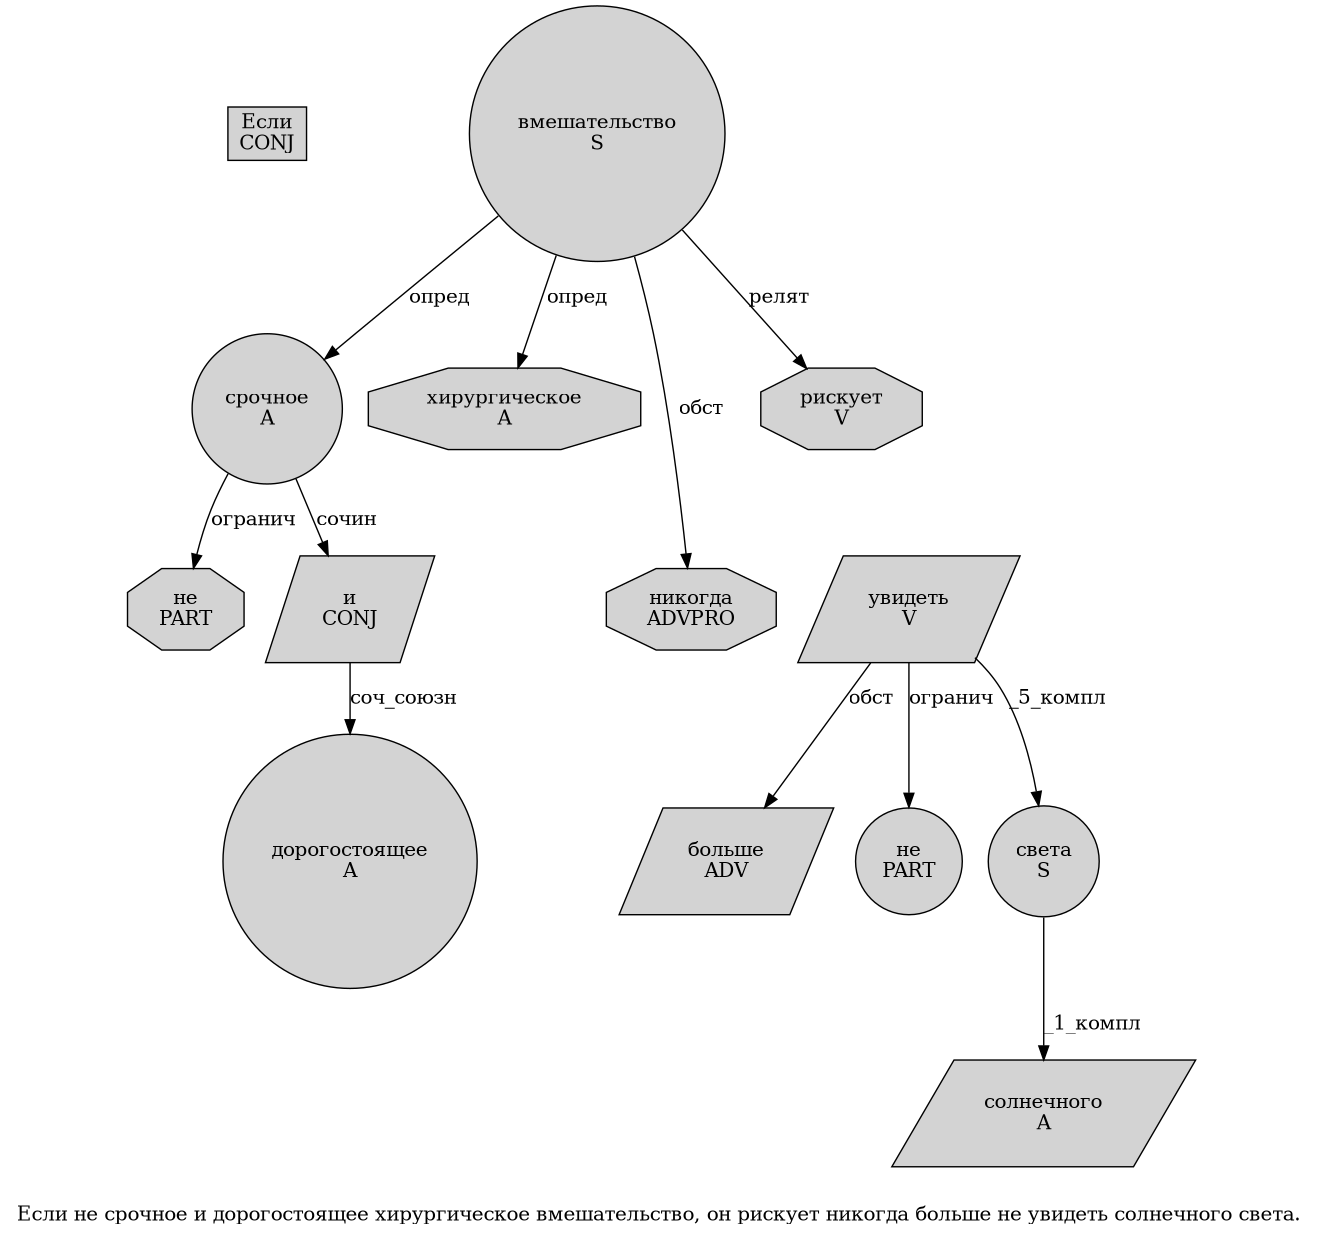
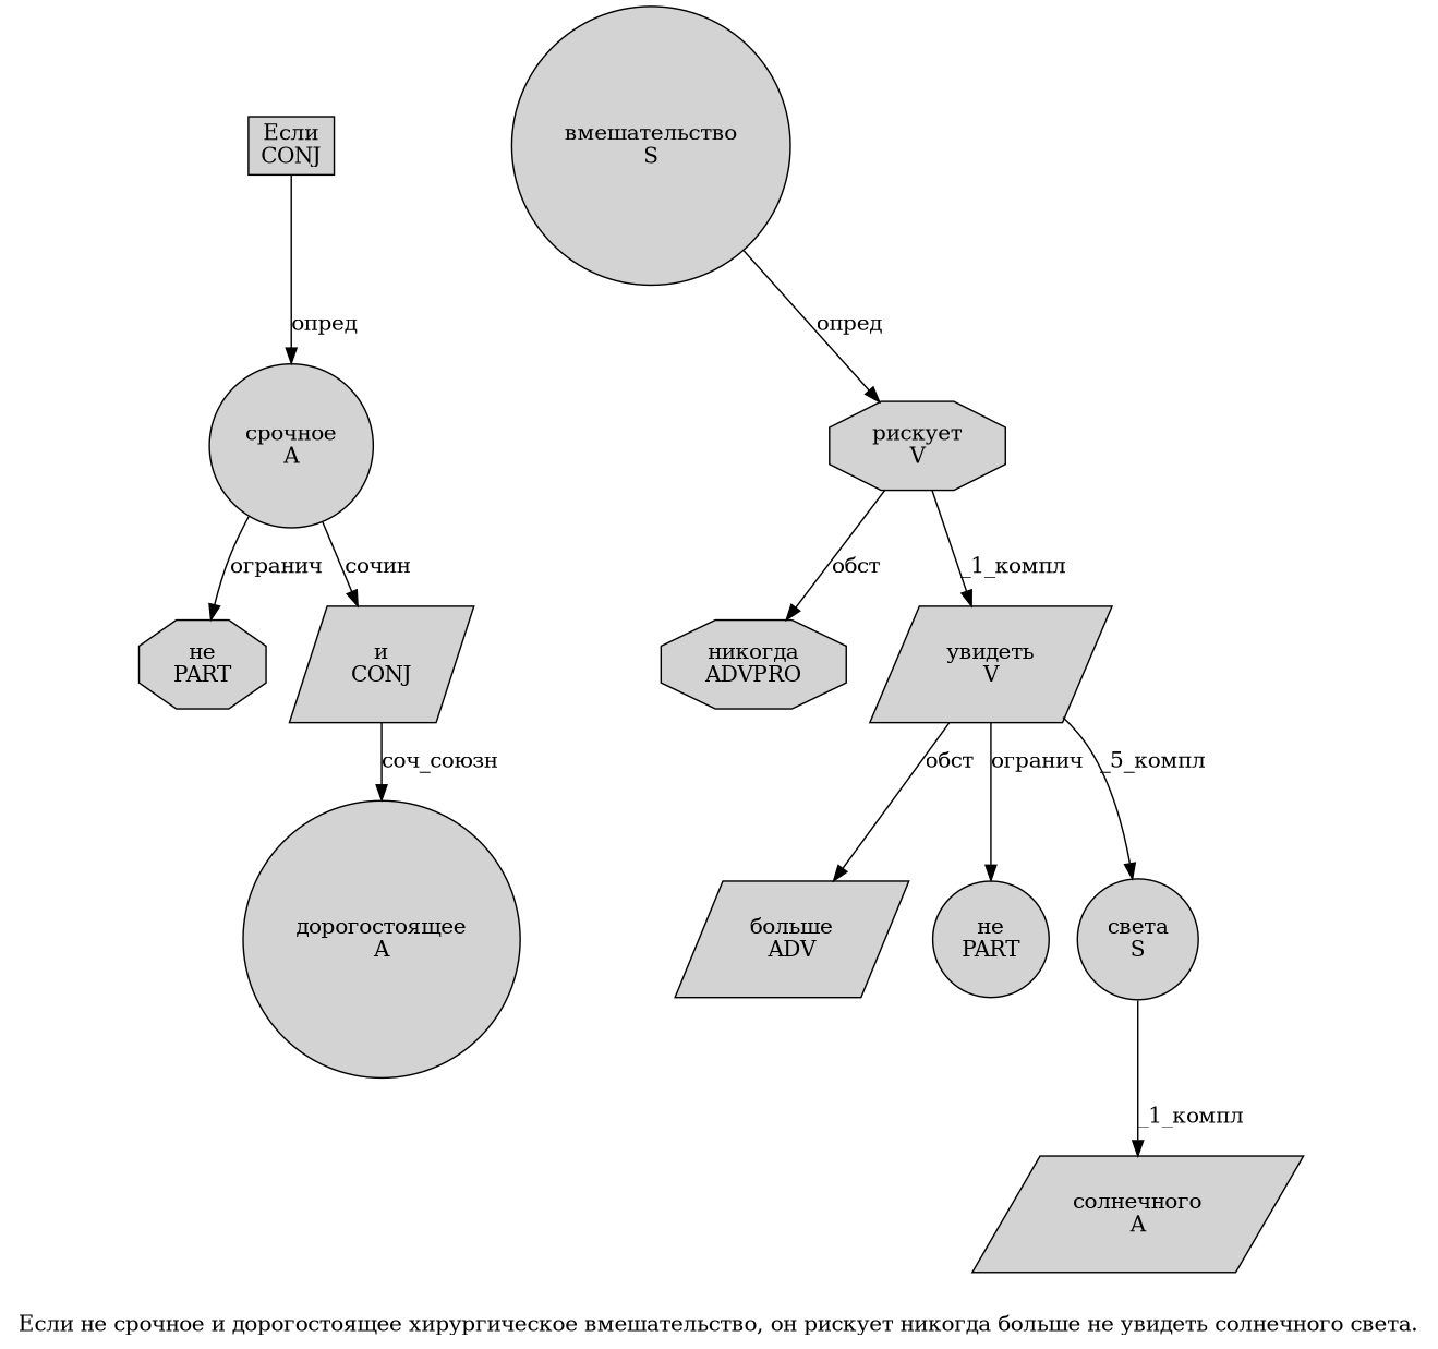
  digraph {
    label="Если не срочное и дорогостоящее хирургическое вмешательство, он рискует никогда больше не увидеть солнечного света."
    node [fillcolor=lightgray penwidth=1 shape=circle style=filled]
    n1 [label="Если\nCONJ" shape=box]
    n2 [label="не\nPART" shape=octagon]
    n3 [label="срочное\nA"]
    n4 [label="и\nCONJ" shape=parallelogram]
    n5 [label="дорогостоящее\nA"]
-   n6 [label="хирургическое\nA" shape=octagon]
    n7 [label="вмешательство\nS"]
    n8 [label="рискует\nV" shape=octagon]
    n9 [label="никогда\nADVPRO" shape=octagon]
    n10 [label="увидеть\nV" shape=parallelogram]
    n11 [label="больше\nADV" shape=parallelogram]
    n12 [label="не\nPART"]
    n13 [label="света\nS"]
    n14 [label="солнечного\nA" shape=parallelogram]
    n3 -> n2 [label="огранич"]
    n3 -> n4 [label="сочин"]
    n4 -> n5 [label="соч_союзн"]
-   n7 -> n3 [label="опред"]
-   n7 -> n6 [label="опред"]
-   n7 -> n8 [label="релят"]
-   n7 -> n9 [label="обст"]
+   n1 -> n3 [label="опред"]
+   n7 -> n8 [label="опред"]
+   n8 -> n9 [label="обст"]
+   n8 -> n10 [label="_1_компл"]
    n10 -> n11 [label="обст"]
    n10 -> n12 [label="огранич"]
    n10 -> n13 [label="_5_компл"]
    n13 -> n14 [label="_1_компл"]
  }
